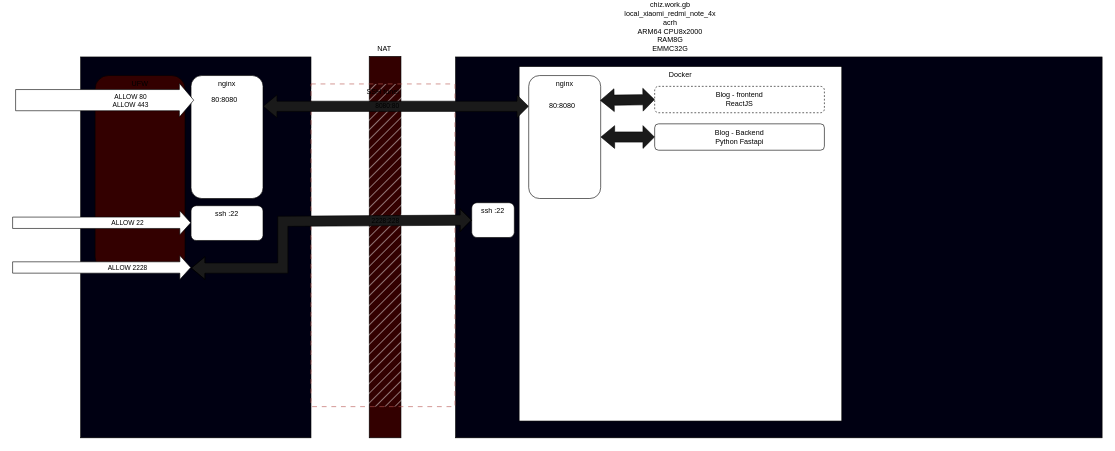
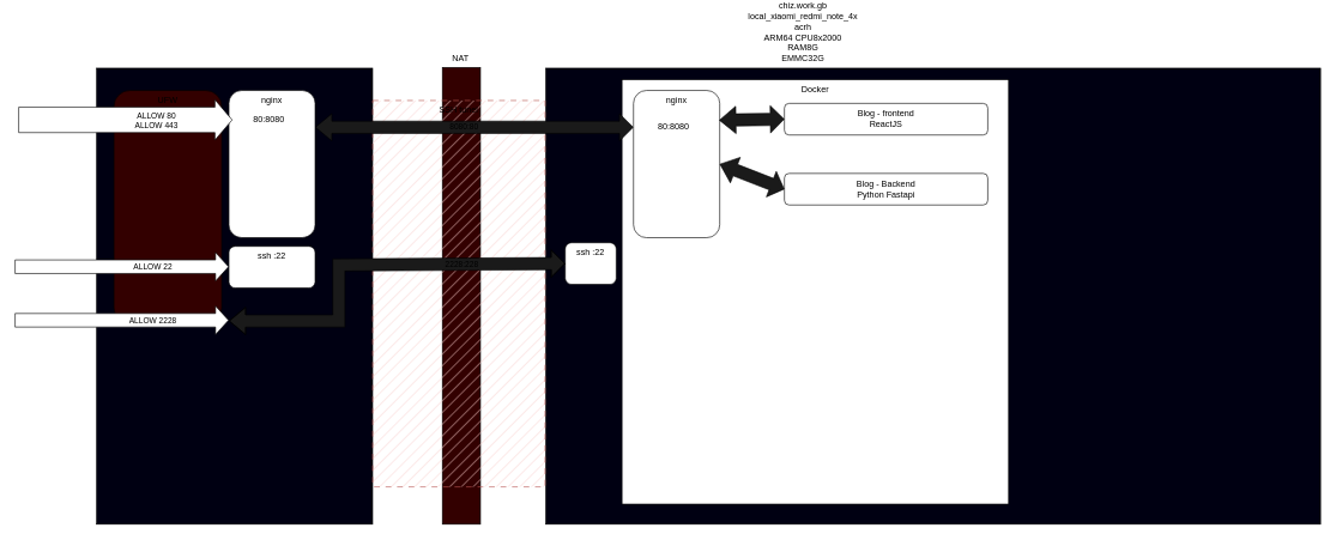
  <mxCell id="0" />
  <mxCell id="1" parent="0" />
  <mxCell id="2" value="" style="rounded=0;whiteSpace=wrap;html=1;fillColor=#000012;" parent="1" vertex="1"><mxGeometry x="759" y="94" width="1078" height="635" as="geometry" /></mxCell>
  <mxCell id="3" value="" style="rounded=0;whiteSpace=wrap;html=1;fillColor=#000012;" parent="1" vertex="1"><mxGeometry x="134" y="94" width="384" height="635" as="geometry" /></mxCell>
  <mxCell id="4" value="" style="rounded=0;whiteSpace=wrap;html=1;fillColor=#330000;" parent="1" vertex="1"><mxGeometry x="615.04" y="93" width="53" height="636" as="geometry" /></mxCell>
  <mxCell id="5" value="nginx" style="rounded=1;whiteSpace=wrap;html=1;verticalAlign=top;" parent="1" vertex="1"><mxGeometry x="318" y="125" width="120" height="205" as="geometry" /></mxCell>
  <mxCell id="6" value="UFW" style="rounded=1;whiteSpace=wrap;html=1;verticalAlign=top;labelBackgroundColor=#330000;fillColor=#330000;" parent="1" vertex="1"><mxGeometry x="158" y="125" width="150" height="325" as="geometry" /></mxCell>
  <mxCell id="7" value="" style="shape=flexArrow;endArrow=classic;html=1;rounded=0;entryX=0.042;entryY=0.2;entryDx=0;entryDy=0;entryPerimeter=0;width=35.294;endSize=7.659;fillColor=default;" parent="1" target="5" edge="1"><mxGeometry width="50" height="50" relative="1" as="geometry"><mxPoint x="25" y="166" as="sourcePoint" /><mxPoint x="313" y="179.25" as="targetPoint" /></mxGeometry></mxCell>
  <mxCell id="8" value="ALLOW 80&lt;div&gt;ALLOW 443&lt;/div&gt;" style="edgeLabel;html=1;align=center;verticalAlign=middle;resizable=0;points=[];" parent="7" vertex="1" connectable="0"><mxGeometry x="-0.896" y="1" relative="1" as="geometry"><mxPoint x="176" y="1" as="offset" /></mxGeometry></mxCell>
  <mxCell id="9" value="80:8080" style="text;html=1;align=center;verticalAlign=middle;whiteSpace=wrap;rounded=0;" parent="1" vertex="1"><mxGeometry x="344" y="150" width="60" height="30" as="geometry" /></mxCell>
  <mxCell id="10" value="NAT" style="text;html=1;align=center;verticalAlign=middle;resizable=0;points=[];autosize=1;strokeColor=none;fillColor=none;" parent="1" vertex="1"><mxGeometry x="619" y="68" width="41" height="26" as="geometry" /></mxCell>
  <mxCell id="11" value="ssh :22" style="rounded=1;whiteSpace=wrap;html=1;verticalAlign=top;" parent="1" vertex="1"><mxGeometry x="318" y="342" width="120" height="58" as="geometry" /></mxCell>
  <mxCell id="12" value="" style="shape=flexArrow;endArrow=classic;html=1;rounded=0;entryX=0.042;entryY=0.2;entryDx=0;entryDy=0;entryPerimeter=0;width=18.947;endSize=5.716;fillColor=default;" parent="1" edge="1"><mxGeometry width="50" height="50" relative="1" as="geometry"><mxPoint x="20" y="370.47" as="sourcePoint" /><mxPoint x="318" y="370.47" as="targetPoint" /></mxGeometry></mxCell>
  <mxCell id="13" value="ALLOW 22" style="edgeLabel;html=1;align=center;verticalAlign=middle;resizable=0;points=[];" parent="12" vertex="1" connectable="0"><mxGeometry x="-0.896" y="1" relative="1" as="geometry"><mxPoint x="176" y="1" as="offset" /></mxGeometry></mxCell>
  <mxCell id="14" value="" style="shape=flexArrow;endArrow=classic;html=1;rounded=0;entryX=0.042;entryY=0.2;entryDx=0;entryDy=0;entryPerimeter=0;width=18.947;endSize=5.716;fillColor=default;" parent="1" edge="1"><mxGeometry width="50" height="50" relative="1" as="geometry"><mxPoint x="20" y="445" as="sourcePoint" /><mxPoint x="318" y="445" as="targetPoint" /></mxGeometry></mxCell>
  <mxCell id="15" value="ALLOW 2228" style="edgeLabel;html=1;align=center;verticalAlign=middle;resizable=0;points=[];" parent="14" vertex="1" connectable="0"><mxGeometry x="-0.896" y="1" relative="1" as="geometry"><mxPoint x="176" y="1" as="offset" /></mxGeometry></mxCell>
  <mxCell id="16" value="ssh :22" style="rounded=1;whiteSpace=wrap;html=1;verticalAlign=top;" parent="1" vertex="1"><mxGeometry x="786" y="337" width="71" height="58" as="geometry" /></mxCell>
- <mxCell id="17" value="SSH tunel" style="rounded=0;whiteSpace=wrap;html=1;dashed=1;dashPattern=8 8;verticalAlign=top;fillStyle=hatch;fillColor=#ffffff;strokeColor=#b85450;" parent="1" vertex="1"><mxGeometry x="518" y="139" width="240" height="538" as="geometry" /></mxCell>
+ <mxCell id="17" value="SSH tunel" style="rounded=0;whiteSpace=wrap;html=1;dashed=1;dashPattern=8 8;verticalAlign=top;fillStyle=hatch;fillColor=#f8cecc;strokeColor=#b85450;" parent="1" vertex="1"><mxGeometry x="518" y="139" width="240" height="538" as="geometry" /></mxCell>
  <mxCell id="18" value="2228:228" style="shape=flexArrow;endArrow=classic;html=1;rounded=0;width=16.97;endSize=7.255;labelBackgroundColor=#1A1A1A;fillColor=#1A1A1A;startArrow=block;exitX=0;exitY=0.5;exitDx=0;exitDy=0;" parent="1" source="16" edge="1"><mxGeometry x="-0.472" y="1" width="50" height="50" relative="1" as="geometry"><mxPoint x="1241" y="196" as="sourcePoint" /><mxPoint x="318" y="446" as="targetPoint" /><Array as="points"><mxPoint x="471" y="368" /><mxPoint x="471" y="446" /></Array><mxPoint as="offset" /></mxGeometry></mxCell>
  <mxCell id="19" value="Docker" style="rounded=0;whiteSpace=wrap;html=1;verticalAlign=top;" parent="1" vertex="1"><mxGeometry x="865" y="110" width="538" height="591" as="geometry" /></mxCell>
  <mxCell id="20" value="&lt;div&gt;chiz.work.gb&lt;/div&gt;&lt;div&gt;local_xiaomi_redmi_note_4x&lt;/div&gt;&lt;div&gt;acrh&lt;/div&gt;ARM64 CPU8х2000&lt;div&gt;RAM8G&lt;/div&gt;&lt;div&gt;EMMC32G&lt;/div&gt;" style="text;html=1;align=center;verticalAlign=middle;whiteSpace=wrap;rounded=0;" parent="1" vertex="1"><mxGeometry x="1083" y="20" width="68" height="48" as="geometry" /></mxCell>
- <mxCell id="21" value="Blog - frontend&lt;div&gt;ReactJS&lt;/div&gt;" style="rounded=1;whiteSpace=wrap;html=1;dashed=1;" parent="1" vertex="1"><mxGeometry x="1091" y="143" width="283" height="44" as="geometry" /></mxCell>
- <mxCell id="22" value="Blog - Backend&lt;div&gt;Python Fastapi&lt;/div&gt;" style="rounded=1;whiteSpace=wrap;html=1;" parent="1" vertex="1"><mxGeometry x="1091" y="205.5" width="283" height="44" as="geometry" /></mxCell>
+ <mxCell id="21" value="Blog - frontend&lt;div&gt;ReactJS&lt;/div&gt;" style="rounded=1;whiteSpace=wrap;html=1;" parent="1" vertex="1"><mxGeometry x="1091" y="143" width="283" height="44" as="geometry" /></mxCell>
+ <mxCell id="22" value="Blog - Backend&lt;div&gt;Python Fastapi&lt;/div&gt;" style="rounded=1;whiteSpace=wrap;html=1;" parent="1" vertex="1"><mxGeometry x="1091" y="240.5" width="283" height="44" as="geometry" /></mxCell>
  <mxCell id="23" value="8080:80" style="shape=flexArrow;endArrow=classic;html=1;rounded=0;width=16.97;endSize=7.255;labelBackgroundColor=#1A1A1A;fillColor=#1A1A1A;startArrow=block;exitX=0;exitY=0.25;exitDx=0;exitDy=0;entryX=1;entryY=0.25;entryDx=0;entryDy=0;" parent="1" source="24" target="5" edge="1"><mxGeometry x="0.066" width="50" height="50" relative="1" as="geometry"><mxPoint x="1014" y="-36" as="sourcePoint" /><mxPoint x="384" y="39" as="targetPoint" /><Array as="points" /><mxPoint as="offset" /></mxGeometry></mxCell>
  <mxCell id="24" value="nginx" style="rounded=1;whiteSpace=wrap;html=1;verticalAlign=top;" parent="1" vertex="1"><mxGeometry x="881" y="125" width="120" height="205" as="geometry" /></mxCell>
  <mxCell id="25" value="" style="shape=flexArrow;endArrow=classic;html=1;rounded=0;width=16.97;endSize=7.255;labelBackgroundColor=#1A1A1A;fillColor=#1A1A1A;startArrow=block;entryX=0.993;entryY=0.202;entryDx=0;entryDy=0;exitX=0;exitY=0.5;exitDx=0;exitDy=0;entryPerimeter=0;" parent="1" source="21" target="24" edge="1"><mxGeometry x="0.066" width="50" height="50" relative="1" as="geometry"><mxPoint x="1274" y="180" as="sourcePoint" /><mxPoint x="1001" y="180" as="targetPoint" /><Array as="points" /><mxPoint as="offset" /></mxGeometry></mxCell>
  <mxCell id="26" value="" style="shape=flexArrow;endArrow=classic;html=1;rounded=0;width=16.97;endSize=7.255;labelBackgroundColor=#1A1A1A;fillColor=#1A1A1A;startArrow=block;entryX=1;entryY=0.5;entryDx=0;entryDy=0;exitX=0;exitY=0.5;exitDx=0;exitDy=0;" parent="1" source="22" target="24" edge="1"><mxGeometry x="0.066" width="50" height="50" relative="1" as="geometry"><mxPoint x="1091" y="244" as="sourcePoint" /><mxPoint x="1000" y="245" as="targetPoint" /><Array as="points" /><mxPoint as="offset" /></mxGeometry></mxCell>
  <mxCell id="27" value="80:8080" style="text;html=1;align=center;verticalAlign=middle;whiteSpace=wrap;rounded=0;" parent="1" vertex="1"><mxGeometry x="907" y="161" width="60" height="30" as="geometry" /></mxCell>
